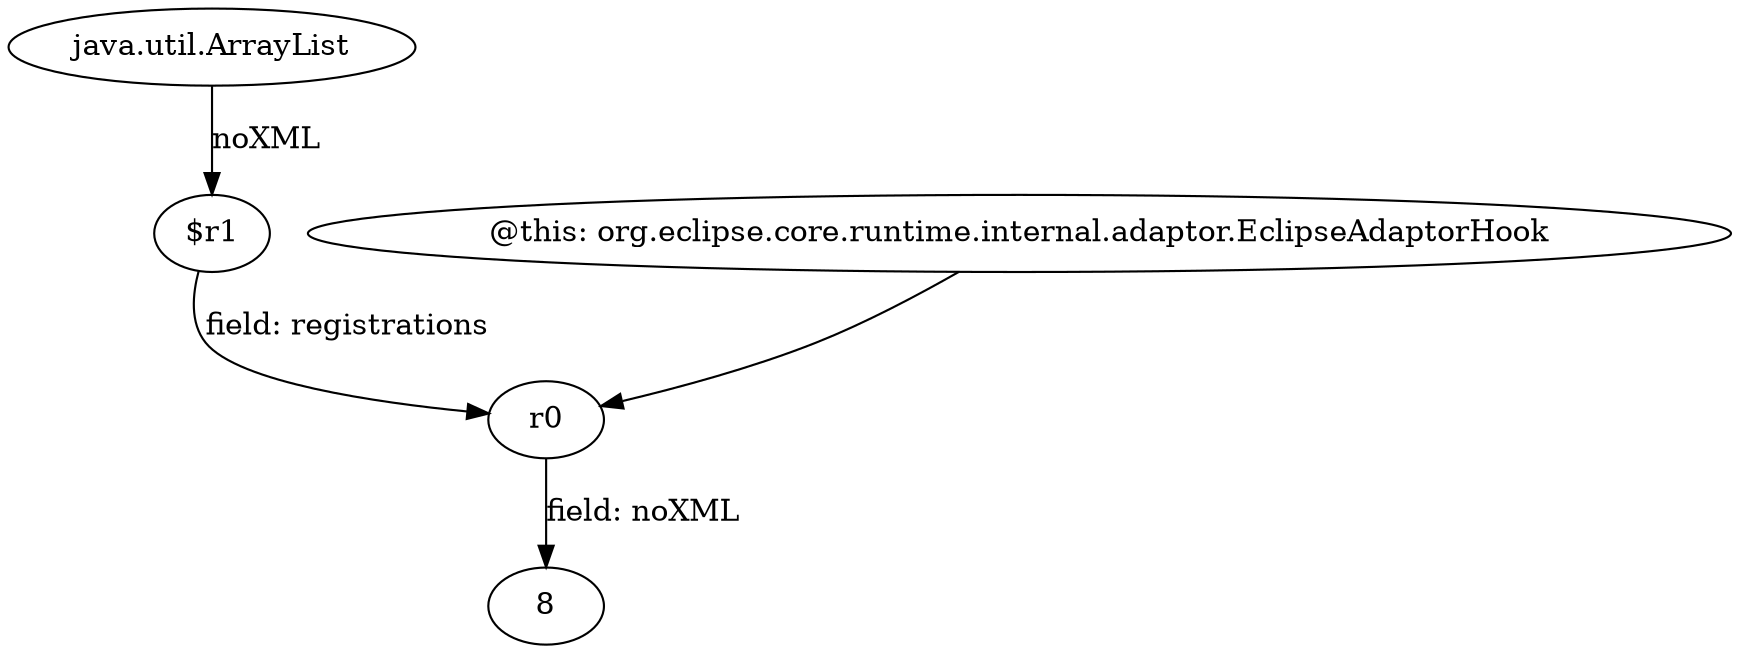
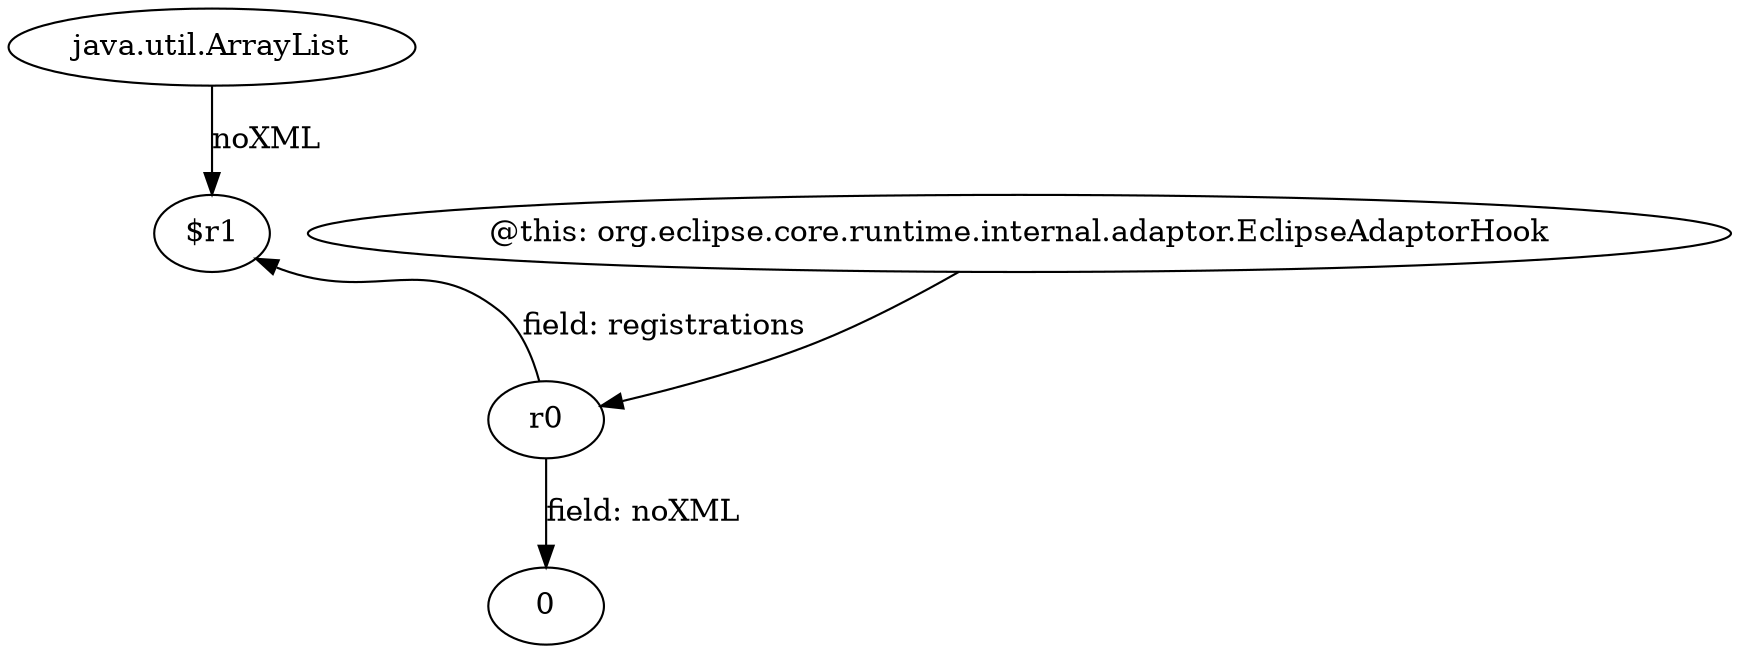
  digraph {
    n1 [label="java.util.ArrayList"]
    n2 [label="$r1"]
    n3 [label=r0]
-   n4 [label=8]
+   n4 [label=0]
    n5 [label="@this: org.eclipse.core.runtime.internal.adaptor.EclipseAdaptorHook"]
    n1 -> n2 [label=noXML]
-   n2 -> n3 [label="field: registrations"]
+   n3 -> n2 [label="field: registrations"]
    n3 -> n4 [label="field: noXML"]
    n5 -> n3
  }
